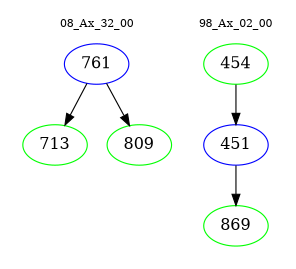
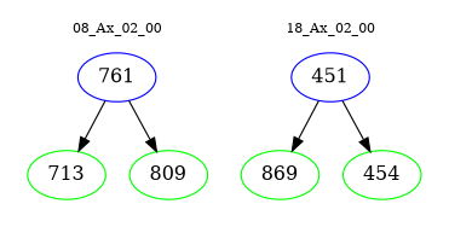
  digraph {
    node [color=green]
    edge [color=black]
    n1 [color=blue label=761]
    n2 [label=713]
    n3 [label=809]
    n4 [color=blue label=451]
    n5 [label=869]
    n6 [label=454]
    subgraph cluster_1 {
      color=white
      fontsize=10
-     label="08_Ax_32_00"
+     label="08_Ax_02_00"
      n1
      n2
      n3
    }
    subgraph cluster_2 {
      color=white
      fontsize=10
-     label="98_Ax_02_00"
+     label="18_Ax_02_00"
      n4
      n5
      n6
    }
    n1 -> n2
    n1 -> n3
    n4 -> n5
-   n6 -> n4
+   n4 -> n6
  }
